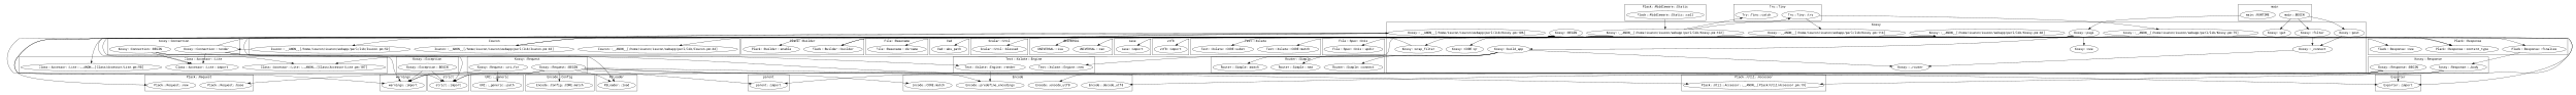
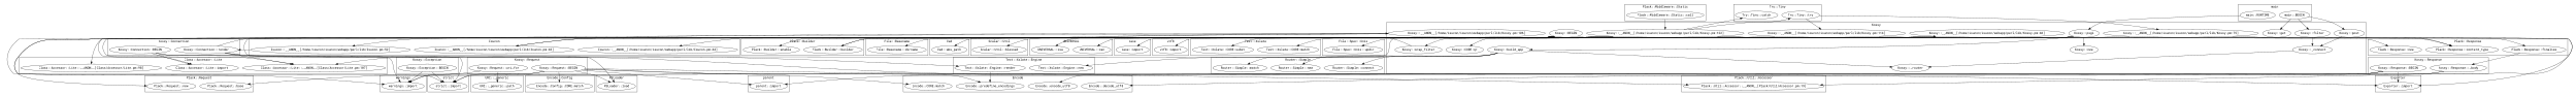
  digraph {
    fontname="Roboto Mono"
    node [fontname="Roboto Mono"]
    edge [fontname="Roboto Mono"]
    "Encode::CORE:match"
    "Encode::decode_utf8"
    "Encode::predefine_encodings"
    "Encode::encode_utf8"
    "Class::Accessor::Lite::import"
    "Class::Accessor::Lite::__ANON__[Class/Accessor/Lite.pm:107]"
    "Class::Accessor::Lite::__ANON__[Class/Accessor/Lite.pm:98]"
    "Plack::Middleware::Static::call"
    "Kossy::Connection::render"
    "Kossy::Connection::BEGIN"
    "Plack::Request::new"
    "Plack::Request::base"
    "warnings::import"
    "base::import"
    "Isucon::__ANON__[/home/isucon/isucon/webapp/perl/lib/Isucon.pm:52]"
    "Isucon::__ANON__[/home/isucon/isucon/webapp/perl/lib/Isucon.pm:43]"
    "Isucon::__ANON__[/home/isucon/isucon/webapp/perl/lib/Isucon.pm:44]"
    "Plack::Util::Accessor::__ANON__[Plack/Util/Accessor.pm:19]"
    "Plack::Builder::builder"
    "Plack::Builder::enable"
    "strict::import"
    "Kossy::Request::uri_for"
    "Kossy::Request::BEGIN"
    "XSLoader::load"
    "Router::Simple::new"
    "Router::Simple::connect"
    "Router::Simple::match"
    "Exporter::import"
    "utf8::import"
    "File::Basename::dirname"
    "Text::Xslate::CORE:subst"
    "Text::Xslate::CORE:match"
    "File::Spec::Unix::updir"
    "Kossy::Response::_body"
    "Kossy::Response::BEGIN"
    "URI::_generic::path"
    "Kossy::Exception::BEGIN"
    "Try::Tiny::catch"
    "Try::Tiny::try"
    "parent::import"
    "main::BEGIN"
    "main::RUNTIME"
    "Scalar::Util::blessed"
    "UNIVERSAL::isa"
    "UNIVERSAL::can"
    "Encode::Config::CORE:match"
    "Text::Xslate::Engine::render"
    "Text::Xslate::Engine::new"
    "Plack::Response::content_type"
    "Plack::Response::new"
    "Plack::Response::finalize"
    "Cwd::abs_path"
    "Kossy::new"
    "Kossy::psgi"
    "Kossy::__ANON__[/home/isucon/isucon/webapp/perl/lib/Kossy.pm:106]"
    "Kossy::build_app"
    "Kossy::CORE:qr"
    "Kossy::__ANON__[/home/isucon/isucon/webapp/perl/lib/Kossy.pm:114]"
    "Kossy::post"
    "Kossy::__ANON__[/home/isucon/isucon/webapp/perl/lib/Kossy.pm:75]"
    "Kossy::_router"
    "Kossy::filter"
    "Kossy::get"
    "Kossy::wrap_filter"
    "Kossy::_connect"
    "Kossy::__ANON__[/home/isucon/isucon/webapp/perl/lib/Kossy.pm:46]"
    "Kossy::__ANON__[/home/isucon/isucon/webapp/perl/lib/Kossy.pm:122]"
    "Kossy::BEGIN"
    subgraph cluster_1 {
      label=Encode
      "Encode::CORE:match"
      "Encode::decode_utf8"
      "Encode::predefine_encodings"
      "Encode::encode_utf8"
    }
    subgraph cluster_2 {
      label="Class::Accessor::Lite"
      "Class::Accessor::Lite::import"
      "Class::Accessor::Lite::__ANON__[Class/Accessor/Lite.pm:107]"
      "Class::Accessor::Lite::__ANON__[Class/Accessor/Lite.pm:98]"
    }
    subgraph cluster_3 {
      label="Plack::Middleware::Static"
      "Plack::Middleware::Static::call"
    }
    subgraph cluster_4 {
      label="Kossy::Connection"
      "Kossy::Connection::render"
      "Kossy::Connection::BEGIN"
    }
    subgraph cluster_5 {
      label="Plack::Request"
      "Plack::Request::new"
      "Plack::Request::base"
    }
    subgraph cluster_6 {
      label=warnings
      "warnings::import"
    }
    subgraph cluster_7 {
      label=base
      "base::import"
    }
    subgraph cluster_8 {
      label=Isucon
      "Isucon::__ANON__[/home/isucon/isucon/webapp/perl/lib/Isucon.pm:52]"
      "Isucon::__ANON__[/home/isucon/isucon/webapp/perl/lib/Isucon.pm:43]"
      "Isucon::__ANON__[/home/isucon/isucon/webapp/perl/lib/Isucon.pm:44]"
    }
    subgraph cluster_9 {
      label="Plack::Util::Accessor"
      "Plack::Util::Accessor::__ANON__[Plack/Util/Accessor.pm:19]"
    }
    subgraph cluster_10 {
      label="Plack::Builder"
      "Plack::Builder::builder"
      "Plack::Builder::enable"
    }
    subgraph cluster_11 {
      label="strict"
      "strict::import"
    }
    subgraph cluster_12 {
      label="Kossy::Request"
      "Kossy::Request::uri_for"
      "Kossy::Request::BEGIN"
    }
    subgraph cluster_13 {
      label=XSLoader
      "XSLoader::load"
    }
    subgraph cluster_14 {
      label="Router::Simple"
      "Router::Simple::new"
      "Router::Simple::connect"
      "Router::Simple::match"
    }
    subgraph cluster_15 {
      label=Exporter
      "Exporter::import"
    }
    subgraph cluster_16 {
      label=utf8
      "utf8::import"
    }
    subgraph cluster_17 {
      label="File::Basename"
      "File::Basename::dirname"
    }
    subgraph cluster_18 {
      label="Text::Xslate"
      "Text::Xslate::CORE:subst"
      "Text::Xslate::CORE:match"
    }
    subgraph cluster_19 {
      label="File::Spec::Unix"
      "File::Spec::Unix::updir"
    }
    subgraph cluster_20 {
      label="Kossy::Response"
      "Kossy::Response::_body"
      "Kossy::Response::BEGIN"
    }
    subgraph cluster_21 {
      label="URI::_generic"
      "URI::_generic::path"
    }
    subgraph cluster_22 {
      label="Kossy::Exception"
      "Kossy::Exception::BEGIN"
    }
    subgraph cluster_23 {
      label="Try::Tiny"
      "Try::Tiny::catch"
      "Try::Tiny::try"
    }
    subgraph cluster_24 {
      label=parent
      "parent::import"
    }
    subgraph cluster_25 {
      label=main
      "main::BEGIN"
      "main::RUNTIME"
    }
    subgraph cluster_26 {
      label="Scalar::Util"
      "Scalar::Util::blessed"
    }
    subgraph cluster_27 {
      label=UNIVERSAL
      "UNIVERSAL::isa"
      "UNIVERSAL::can"
    }
    subgraph cluster_28 {
      label="Encode::Config"
      "Encode::Config::CORE:match"
    }
    subgraph cluster_29 {
      label="Text::Xslate::Engine"
      "Text::Xslate::Engine::render"
      "Text::Xslate::Engine::new"
    }
    subgraph cluster_30 {
      label="Plack::Response"
      "Plack::Response::content_type"
      "Plack::Response::new"
      "Plack::Response::finalize"
    }
    subgraph cluster_31 {
      label=Cwd
      "Cwd::abs_path"
    }
    subgraph cluster_32 {
      label=Kossy
      "Kossy::new"
      "Kossy::psgi"
      "Kossy::__ANON__[/home/isucon/isucon/webapp/perl/lib/Kossy.pm:106]"
      "Kossy::build_app"
      "Kossy::CORE:qr"
      "Kossy::__ANON__[/home/isucon/isucon/webapp/perl/lib/Kossy.pm:114]"
      "Kossy::post"
      "Kossy::__ANON__[/home/isucon/isucon/webapp/perl/lib/Kossy.pm:75]"
      "Kossy::_router"
      "Kossy::filter"
      "Kossy::get"
      "Kossy::wrap_filter"
      "Kossy::_connect"
      "Kossy::__ANON__[/home/isucon/isucon/webapp/perl/lib/Kossy.pm:46]"
      "Kossy::__ANON__[/home/isucon/isucon/webapp/perl/lib/Kossy.pm:122]"
      "Kossy::BEGIN"
    }
    "Plack::Middleware::Static::call" -> "Kossy::__ANON__[/home/isucon/isucon/webapp/perl/lib/Kossy.pm:122]"
-   "Kossy::Connection::render" -> "Class::Accessor::Lite::import"
+   "Kossy::Connection::render" -> "Class::Accessor::Lite::__ANON__[Class/Accessor/Lite.pm:107]"
    "Kossy::Connection::render" -> "Plack::Util::Accessor::__ANON__[Plack/Util/Accessor.pm:19]"
    "Kossy::Connection::render" -> "Text::Xslate::Engine::render"
    "Kossy::Connection::render" -> "Plack::Response::content_type"
    "Kossy::Connection::BEGIN" -> "Class::Accessor::Lite::import"
    "Kossy::Connection::BEGIN" -> "warnings::import"
    "Kossy::Connection::BEGIN" -> "strict::import"
    "Isucon::__ANON__[/home/isucon/isucon/webapp/perl/lib/Isucon.pm:52]" -> "Kossy::Connection::render"
    "Isucon::__ANON__[/home/isucon/isucon/webapp/perl/lib/Isucon.pm:43]" -> "Kossy::__ANON__[/home/isucon/isucon/webapp/perl/lib/Kossy.pm:106]"
    "Plack::Builder::builder" -> "Kossy::__ANON__[/home/isucon/isucon/webapp/perl/lib/Kossy.pm:46]"
    "Kossy::Request::uri_for" -> "Plack::Request::base"
    "Kossy::Request::uri_for" -> "URI::_generic::path"
    "Kossy::Request::BEGIN" -> "Encode::CORE:match"
    "Kossy::Request::BEGIN" -> "Encode::predefine_encodings"
    "Kossy::Request::BEGIN" -> "warnings::import"
    "Kossy::Request::BEGIN" -> "strict::import"
    "Kossy::Request::BEGIN" -> "XSLoader::load"
    "Kossy::Request::BEGIN" -> "Exporter::import"
    "Kossy::Request::BEGIN" -> "parent::import"
    "Kossy::Request::BEGIN" -> "Encode::Config::CORE:match"
    "Kossy::Response::_body" -> "Encode::encode_utf8"
    "Kossy::Response::_body" -> "Plack::Util::Accessor::__ANON__[Plack/Util/Accessor.pm:19]"
    "Kossy::Response::BEGIN" -> "warnings::import"
    "Kossy::Response::BEGIN" -> "strict::import"
    "Kossy::Response::BEGIN" -> "Exporter::import"
    "Kossy::Response::BEGIN" -> "parent::import"
    "Kossy::Exception::BEGIN" -> "warnings::import"
    "Kossy::Exception::BEGIN" -> "strict::import"
    "Try::Tiny::try" -> "Kossy::__ANON__[/home/isucon/isucon/webapp/perl/lib/Kossy.pm:114]"
    "Try::Tiny::try" -> "Kossy::__ANON__[/home/isucon/isucon/webapp/perl/lib/Kossy.pm:75]"
    "main::BEGIN" -> "Kossy::post"
    "main::BEGIN" -> "Kossy::filter"
    "main::BEGIN" -> "Kossy::get"
    "main::RUNTIME" -> "Kossy::psgi"
    "Text::Xslate::Engine::render" -> "Encode::predefine_encodings"
    "Plack::Response::finalize" -> "Kossy::Response::_body"
    "Kossy::psgi" -> "Plack::Builder::builder"
    "Kossy::psgi" -> "File::Basename::dirname"
    "Kossy::psgi" -> "Cwd::abs_path"
    "Kossy::psgi" -> "Kossy::new"
    "Kossy::psgi" -> "Kossy::build_app"
    "Kossy::__ANON__[/home/isucon/isucon/webapp/perl/lib/Kossy.pm:106]" -> "Isucon::__ANON__[/home/isucon/isucon/webapp/perl/lib/Isucon.pm:52]"
    "Kossy::__ANON__[/home/isucon/isucon/webapp/perl/lib/Kossy.pm:106]" -> "Scalar::Util::blessed"
    "Kossy::__ANON__[/home/isucon/isucon/webapp/perl/lib/Kossy.pm:106]" -> "UNIVERSAL::isa"
    "Kossy::build_app" -> "Class::Accessor::Lite::__ANON__[Class/Accessor/Lite.pm:107]"
    "Kossy::build_app" -> "Router::Simple::new"
    "Kossy::build_app" -> "Router::Simple::connect"
    "Kossy::build_app" -> "Text::Xslate::Engine::new"
    "Kossy::build_app" -> "Kossy::_router"
    "Kossy::__ANON__[/home/isucon/isucon/webapp/perl/lib/Kossy.pm:114]" -> "Isucon::__ANON__[/home/isucon/isucon/webapp/perl/lib/Isucon.pm:43]"
    "Kossy::__ANON__[/home/isucon/isucon/webapp/perl/lib/Kossy.pm:114]" -> "Plack::Response::finalize"
    "Kossy::post" -> "Kossy::_connect"
    "Kossy::__ANON__[/home/isucon/isucon/webapp/perl/lib/Kossy.pm:75]" -> "Encode::decode_utf8"
    "Kossy::__ANON__[/home/isucon/isucon/webapp/perl/lib/Kossy.pm:75]" -> "Router::Simple::match"
    "Kossy::filter" -> "Kossy::_connect"
    "Kossy::wrap_filter" -> "Isucon::__ANON__[/home/isucon/isucon/webapp/perl/lib/Isucon.pm:44]"
    "Kossy::_connect" -> "Kossy::_router"
    "Kossy::__ANON__[/home/isucon/isucon/webapp/perl/lib/Kossy.pm:46]" -> "Plack::Builder::enable"
    "Kossy::__ANON__[/home/isucon/isucon/webapp/perl/lib/Kossy.pm:46]" -> "Kossy::CORE:qr"
    "Kossy::__ANON__[/home/isucon/isucon/webapp/perl/lib/Kossy.pm:122]" -> "Class::Accessor::Lite::__ANON__[Class/Accessor/Lite.pm:107]"
    "Kossy::__ANON__[/home/isucon/isucon/webapp/perl/lib/Kossy.pm:122]" -> "Class::Accessor::Lite::__ANON__[Class/Accessor/Lite.pm:98]"
    "Kossy::__ANON__[/home/isucon/isucon/webapp/perl/lib/Kossy.pm:122]" -> "Plack::Request::new"
    "Kossy::__ANON__[/home/isucon/isucon/webapp/perl/lib/Kossy.pm:122]" -> "Try::Tiny::catch"
    "Kossy::__ANON__[/home/isucon/isucon/webapp/perl/lib/Kossy.pm:122]" -> "Try::Tiny::try"
    "Kossy::__ANON__[/home/isucon/isucon/webapp/perl/lib/Kossy.pm:122]" -> "Plack::Response::content_type"
    "Kossy::__ANON__[/home/isucon/isucon/webapp/perl/lib/Kossy.pm:122]" -> "Plack::Response::new"
    "Kossy::__ANON__[/home/isucon/isucon/webapp/perl/lib/Kossy.pm:122]" -> "Kossy::wrap_filter"
    "Kossy::BEGIN" -> "Class::Accessor::Lite::import"
    "Kossy::BEGIN" -> "warnings::import"
    "Kossy::BEGIN" -> "base::import"
    "Kossy::BEGIN" -> "strict::import"
    "Kossy::BEGIN" -> "XSLoader::load"
    "Kossy::BEGIN" -> "Exporter::import"
    "Kossy::BEGIN" -> "utf8::import"
    "Kossy::BEGIN" -> "Text::Xslate::CORE:subst"
    "Kossy::BEGIN" -> "Text::Xslate::CORE:match"
    "Kossy::BEGIN" -> "File::Spec::Unix::updir"
    "Kossy::BEGIN" -> "UNIVERSAL::can"
  }
